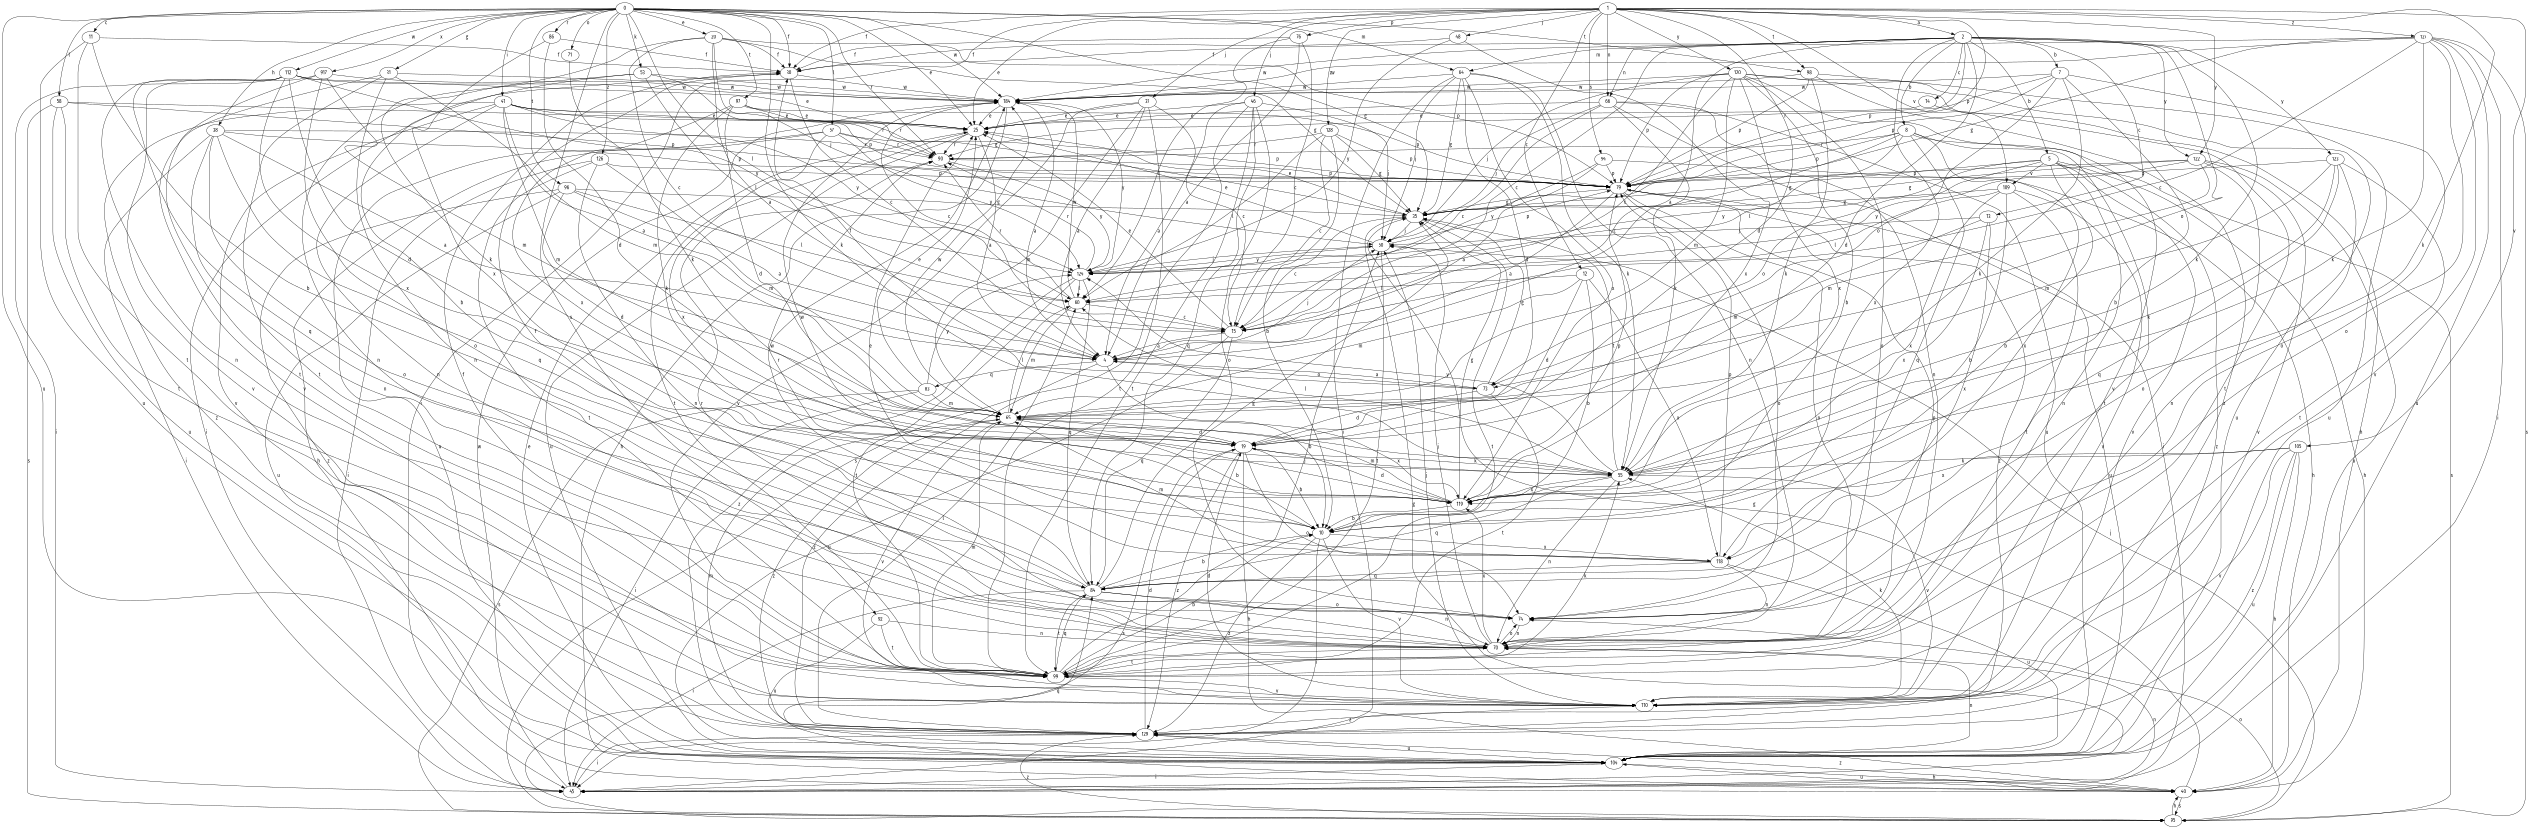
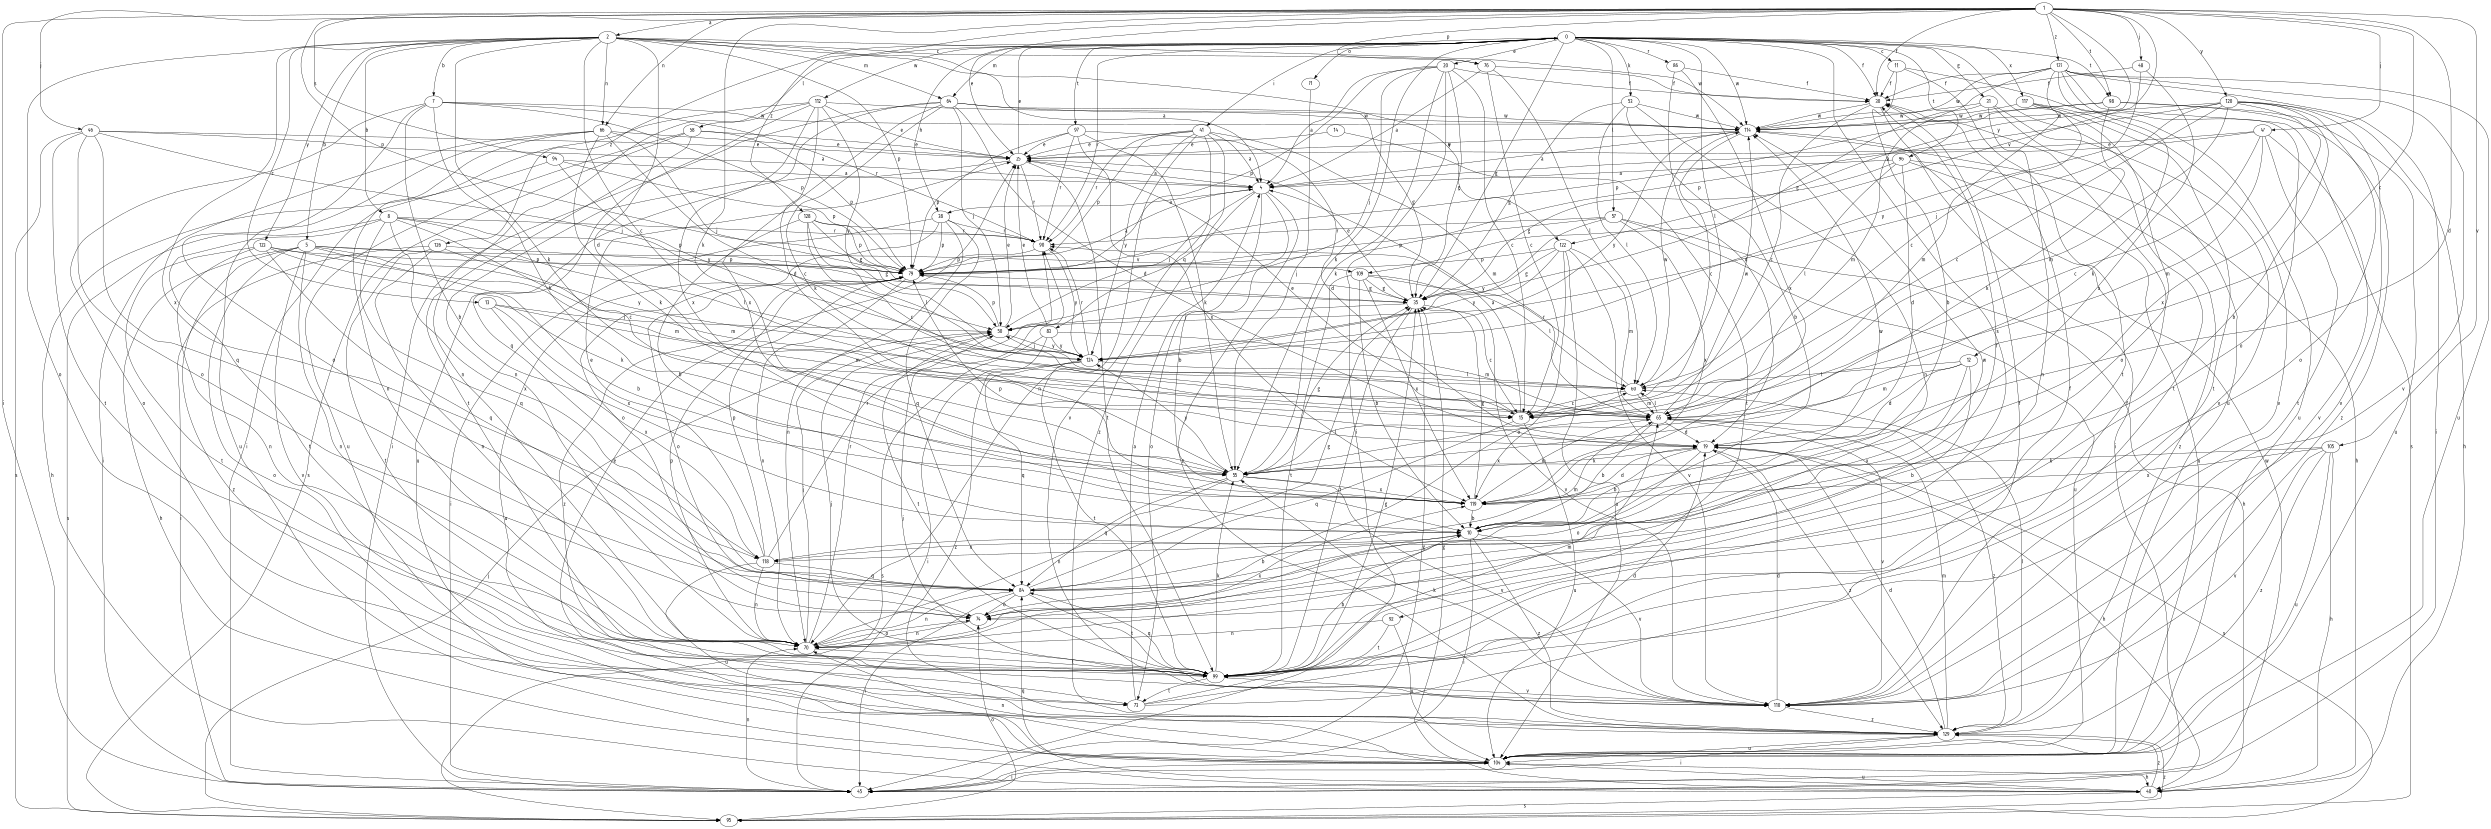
  strict digraph {
    fontname="Fira Sans"
    node [fontname="Fira Sans"]
    edge [fontname="Fira Sans"]
    0
    11
    20
    25
    30
    31
    35
    38
    41
    53
    55
    57
    58
    60
    64
    71
    86
    90
    92
    96
    97
    98
    104
    112
-   114 [label=184]
-   117 [label=917]
+   114
+   117
    126
    10
    99
    45
    79
    4
    15
    50
    70
    110
    65
    74
    84
    129
    124
    119
    40
    95
    19
    1
    2
    12
    46
-   47 [label=37]
+   47
    48
    66
    76
    94
    105
    109
    120
    122
    127
    128
    5
    7
    8
    13
    14
    73
    118
    123
    83
    0 -> 11 [label=c]
    0 -> 20 [label=e]
-   0 -> 25 [label=e]
+   25 -> 0 [label=e]
    0 -> 30 [label=f]
    0 -> 31 [label=g]
    0 -> 35 [label=g]
    0 -> 38 [label=h]
    0 -> 41 [label=i]
    0 -> 53 [label=k]
    0 -> 55 [label=k]
    0 -> 57 [label=l]
    0 -> 58 [label=l]
    0 -> 60 [label=l]
    0 -> 64 [label=m]
    0 -> 71 [label=o]
    0 -> 86 [label=r]
    0 -> 90 [label=r]
    0 -> 92 [label=s]
    0 -> 96 [label=t]
    0 -> 97 [label=t]
    0 -> 98 [label=t]
    0 -> 104 [label=u]
    0 -> 112 [label=w]
    0 -> 114 [label=w]
    0 -> 117 [label=x]
    0 -> 126 [label=z]
    11 -> 30 [label=f]
    11 -> 104 [label=u]
    11 -> 10 [label=b]
    11 -> 99 [label=t]
    20 -> 30 [label=f]
    20 -> 35 [label=g]
    20 -> 55 [label=k]
+   20 -> 45 [label=i]
    20 -> 79 [label=p]
    20 -> 4 [label=a]
    20 -> 15 [label=c]
    20 -> 50 [label=j]
    25 -> 90 [label=r]
    25 -> 104 [label=u]
    25 -> 99 [label=t]
    25 -> 4 [label=a]
    30 -> 114 [label=w]
    30 -> 45 [label=i]
    30 -> 15 [label=c]
    31 -> 114 [label=w]
    31 -> 99 [label=t]
    31 -> 70 [label=n]
    31 -> 110 [label=v]
    31 -> 65 [label=m]
    35 -> 25 [label=e]
    35 -> 99 [label=t]
    35 -> 15 [label=c]
    35 -> 50 [label=j]
    38 -> 90 [label=r]
    38 -> 45 [label=i]
    38 -> 79 [label=p]
-   38 -> 4 [label=a]
+   4 -> 38 [label=a]
    38 -> 70 [label=n]
    38 -> 74 [label=o]
    38 -> 84 [label=q]
    41 -> 25 [label=e]
    41 -> 90 [label=r]
    41 -> 79 [label=p]
    41 -> 4 [label=a]
    41 -> 70 [label=n]
    41 -> 110 [label=v]
    41 -> 65 [label=m]
    41 -> 129 [label=z]
    41 -> 124 [label=y]
    53 -> 35 [label=g]
    53 -> 60 [label=l]
    53 -> 114 [label=w]
    53 -> 10 [label=b]
    53 -> 70 [label=n]
-   55 -> 35 [label=t]
+   55 -> 35 [label=g]
    55 -> 60 [label=l]
    55 -> 70 [label=n]
    55 -> 110 [label=v]
    55 -> 84 [label=q]
    55 -> 124 [label=y]
    55 -> 119 [label=x]
    57 -> 90 [label=r]
    57 -> 104 [label=u]
    57 -> 79 [label=p]
    57 -> 124 [label=y]
    57 -> 119 [label=x]
    57 -> 40 [label=h]
    58 -> 25 [label=e]
    58 -> 104 [label=u]
    58 -> 99 [label=t]
    58 -> 79 [label=p]
    58 -> 95 [label=s]
    60 -> 90 [label=r]
    60 -> 114 [label=w]
    60 -> 15 [label=c]
    60 -> 65 [label=m]
    64 -> 35 [label=g]
    64 -> 55 [label=k]
    64 -> 114 [label=w]
    64 -> 45 [label=i]
    64 -> 50 [label=j]
    64 -> 70 [label=n]
    64 -> 119 [label=x]
    64 -> 19 [label=d]
-   71 -> 55 [label=k]
+   71 -> 55 [label=j]
    86 -> 30 [label=f]
    86 -> 119 [label=x]
    86 -> 19 [label=d]
    90 -> 79 [label=p]
    90 -> 124 [label=y]
    92 -> 104 [label=u]
    92 -> 99 [label=t]
    92 -> 70 [label=n]
    96 -> 35 [label=g]
    96 -> 60 [label=l]
    96 -> 104 [label=u]
    96 -> 4 [label=a]
    96 -> 129 [label=z]
    96 -> 19 [label=d]
    97 -> 25 [label=e]
    97 -> 55 [label=k]
    97 -> 90 [label=r]
    97 -> 79 [label=p]
    97 -> 119 [label=x]
    97 -> 19 [label=d]
    98 -> 55 [label=k]
    98 -> 104 [label=u]
    98 -> 114 [label=w]
    98 -> 79 [label=p]
    98 -> 129 [label=z]
    104 -> 25 [label=e]
    104 -> 45 [label=i]
    104 -> 70 [label=n]
    104 -> 40 [label=h]
    112 -> 25 [label=e]
    112 -> 114 [label=w]
    112 -> 45 [label=i]
    112 -> 70 [label=n]
    112 -> 84 [label=q]
    112 -> 124 [label=y]
    112 -> 119 [label=x]
    112 -> 19 [label=d]
    114 -> 25 [label=e]
    114 -> 4 [label=a]
    114 -> 15 [label=c]
    114 -> 124 [label=y]
    114 -> 40 [label=h]
    117 -> 114 [label=w]
    117 -> 99 [label=t]
    117 -> 110 [label=v]
    117 -> 65 [label=m]
    117 -> 74 [label=o]
    126 -> 99 [label=t]
    126 -> 45 [label=i]
    126 -> 79 [label=p]
    126 -> 70 [label=n]
    126 -> 65 [label=m]
    10 -> 114 [label=w]
    10 -> 45 [label=i]
    10 -> 110 [label=v]
    10 -> 129 [label=z]
    10 -> 118 [label=x]
    99 -> 30 [label=f]
    99 -> 55 [label=k]
    99 -> 10 [label=b]
    99 -> 50 [label=j]
    99 -> 110 [label=v]
    99 -> 65 [label=m]
    99 -> 84 [label=q]
    45 -> 35 [label=g]
    45 -> 114 [label=w]
    45 -> 70 [label=n]
    79 -> 35 [label=g]
    79 -> 104 [label=u]
    79 -> 4 [label=a]
    79 -> 70 [label=n]
    79 -> 74 [label=o]
    79 -> 129 [label=z]
    4 -> 10 [label=b]
    4 -> 50 [label=j]
    4 -> 129 [label=z]
    4 -> 73 [label=o]
    4 -> 83 [label=q]
    15 -> 25 [label=e]
    15 -> 104 [label=u]
    15 -> 4 [label=a]
    15 -> 84 [label=q]
    50 -> 25 [label=e]
    50 -> 99 [label=t]
    50 -> 79 [label=p]
    50 -> 124 [label=y]
    70 -> 90 [label=r]
    70 -> 99 [label=t]
    70 -> 79 [label=p]
    70 -> 50 [label=j]
    70 -> 74 [label=o]
    70 -> 119 [label=x]
+   110 -> 30 [label=f]
    110 -> 55 [label=k]
    110 -> 50 [label=j]
    110 -> 129 [label=z]
    110 -> 19 [label=d]
    65 -> 60 [label=l]
    65 -> 114 [label=w]
    65 -> 10 [label=b]
    65 -> 110 [label=v]
    65 -> 129 [label=z]
    65 -> 119 [label=x]
    65 -> 19 [label=d]
    74 -> 70 [label=n]
    84 -> 30 [label=f]
    84 -> 35 [label=g]
    84 -> 114 [label=w]
    84 -> 10 [label=b]
    84 -> 99 [label=t]
    84 -> 45 [label=i]
    84 -> 70 [label=n]
    84 -> 74 [label=o]
    129 -> 60 [label=l]
    129 -> 104 [label=u]
    129 -> 45 [label=i]
    129 -> 65 [label=m]
    129 -> 19 [label=d]
    124 -> 60 [label=l]
    124 -> 90 [label=r]
    124 -> 99 [label=t]
    124 -> 50 [label=j]
    124 -> 84 [label=q]
    124 -> 129 [label=z]
    119 -> 35 [label=g]
    119 -> 10 [label=b]
    119 -> 79 [label=p]
    119 -> 65 [label=m]
    119 -> 19 [label=d]
    40 -> 35 [label=g]
    40 -> 104 [label=u]
    40 -> 84 [label=q]
    40 -> 129 [label=z]
    40 -> 95 [label=s]
    95 -> 50 [label=j]
    95 -> 74 [label=o]
    95 -> 129 [label=z]
-   95 -> 40 [label=h]
    19 -> 55 [label=k]
    19 -> 10 [label=b]
    19 -> 74 [label=o]
    19 -> 129 [label=z]
    19 -> 40 [label=h]
    19 -> 95 [label=s]
    1 -> 25 [label=e]
    1 -> 30 [label=f]
    1 -> 55 [label=k]
    1 -> 98 [label=t]
    1 -> 45 [label=i]
    1 -> 79 [label=p]
    1 -> 19 [label=d]
    1 -> 2 [label=a]
    1 -> 12 [label=c]
    1 -> 46 [label=j]
    1 -> 47 [label=j]
    1 -> 48 [label=j]
    1 -> 66 [label=n]
    1 -> 76 [label=p]
    1 -> 94 [label=s]
    1 -> 105 [label=v]
    1 -> 109 [label=v]
    1 -> 120 [label=y]
    1 -> 122 [label=y]
    1 -> 127 [label=z]
    1 -> 128 [label=z]
    2 -> 55 [label=k]
    2 -> 64 [label=m]
    2 -> 114 [label=w]
    2 -> 79 [label=p]
    2 -> 4 [label=a]
    2 -> 15 [label=c]
    2 -> 19 [label=d]
    2 -> 66 [label=n]
    2 -> 122 [label=y]
    2 -> 5 [label=b]
    2 -> 7 [label=b]
    2 -> 8 [label=b]
    2 -> 13 [label=c]
-   2 -> 14 [label=c]
+   2 -> 76 [label=c]
    2 -> 73 [label=o]
    2 -> 118 [label=x]
    2 -> 123 [label=y]
    12 -> 60 [label=l]
-   12 -> 10 [label=b]
+   12 -> 84 [label=b]
    12 -> 65 [label=m]
    12 -> 19 [label=d]
    12 -> 118 [label=x]
    46 -> 25 [label=e]
    46 -> 99 [label=t]
    46 -> 4 [label=a]
    46 -> 50 [label=j]
    46 -> 74 [label=o]
    46 -> 84 [label=q]
    46 -> 95 [label=s]
    47 -> 25 [label=e]
    47 -> 99 [label=t]
    47 -> 4 [label=a]
    47 -> 15 [label=c]
    47 -> 110 [label=v]
    47 -> 65 [label=m]
    48 -> 30 [label=f]
    48 -> 124 [label=y]
    48 -> 119 [label=x]
    66 -> 25 [label=e]
    66 -> 55 [label=k]
    66 -> 104 [label=u]
    66 -> 45 [label=i]
    66 -> 15 [label=c]
    66 -> 50 [label=j]
    66 -> 70 [label=n]
    76 -> 30 [label=f]
    76 -> 60 [label=l]
    76 -> 4 [label=a]
    76 -> 15 [label=c]
    94 -> 79 [label=p]
    94 -> 4 [label=a]
    94 -> 124 [label=y]
    94 -> 40 [label=h]
    105 -> 55 [label=k]
    105 -> 104 [label=u]
    105 -> 110 [label=v]
    105 -> 129 [label=z]
    105 -> 119 [label=x]
    105 -> 40 [label=h]
    109 -> 35 [label=g]
    109 -> 60 [label=l]
    109 -> 10 [label=b]
    109 -> 99 [label=t]
    109 -> 110 [label=v]
    109 -> 119 [label=x]
-   120 -> 104 [label=u]
    120 -> 114 [label=w]
    120 -> 10 [label=b]
    120 -> 79 [label=p]
    120 -> 15 [label=c]
    120 -> 50 [label=j]
    120 -> 110 [label=v]
    120 -> 65 [label=m]
    120 -> 74 [label=o]
    120 -> 119 [label=x]
    120 -> 40 [label=h]
    122 -> 35 [label=g]
    122 -> 104 [label=u]
    122 -> 79 [label=p]
    122 -> 110 [label=v]
    122 -> 65 [label=m]
    122 -> 74 [label=o]
    122 -> 124 [label=y]
    127 -> 30 [label=f]
    127 -> 35 [label=g]
    127 -> 55 [label=k]
    127 -> 104 [label=u]
    127 -> 114 [label=w]
    127 -> 45 [label=i]
    127 -> 15 [label=c]
    127 -> 110 [label=v]
    127 -> 74 [label=o]
    127 -> 95 [label=s]
    128 -> 35 [label=g]
    128 -> 60 [label=l]
    128 -> 90 [label=r]
    128 -> 10 [label=b]
    128 -> 79 [label=p]
    128 -> 15 [label=c]
    5 -> 35 [label=g]
    5 -> 10 [label=b]
    5 -> 70 [label=n]
    5 -> 110 [label=v]
    5 -> 129 [label=z]
    5 -> 124 [label=y]
    5 -> 40 [label=h]
    5 -> 109 [label=v]
    5 -> 73 [label=o]
    7 -> 55 [label=k]
    7 -> 90 [label=r]
    7 -> 114 [label=w]
    7 -> 10 [label=b]
    7 -> 79 [label=p]
    7 -> 74 [label=o]
    7 -> 73 [label=o]
    8 -> 60 [label=l]
    8 -> 90 [label=r]
    8 -> 99 [label=t]
    8 -> 79 [label=p]
    8 -> 15 [label=c]
    8 -> 84 [label=q]
    8 -> 95 [label=s]
    8 -> 118 [label=x]
    13 -> 50 [label=j]
    13 -> 65 [label=m]
    13 -> 119 [label=x]
    13 -> 118 [label=x]
    14 -> 25 [label=e]
    14 -> 99 [label=t]
    73 -> 30 [label=f]
    73 -> 35 [label=g]
-   73 -> 99 [label=t]
+   99 -> 73 [label=t]
    73 -> 4 [label=a]
    73 -> 19 [label=d]
    118 -> 25 [label=e]
    118 -> 90 [label=r]
    118 -> 104 [label=u]
    118 -> 79 [label=p]
    118 -> 70 [label=n]
    118 -> 65 [label=m]
    118 -> 84 [label=q]
    123 -> 55 [label=k]
    123 -> 99 [label=t]
    123 -> 79 [label=p]
    123 -> 70 [label=n]
    123 -> 65 [label=m]
    123 -> 84 [label=q]
    83 -> 25 [label=e]
    83 -> 45 [label=i]
    83 -> 65 [label=m]
    83 -> 124 [label=y]
    83 -> 95 [label=s]
  }
